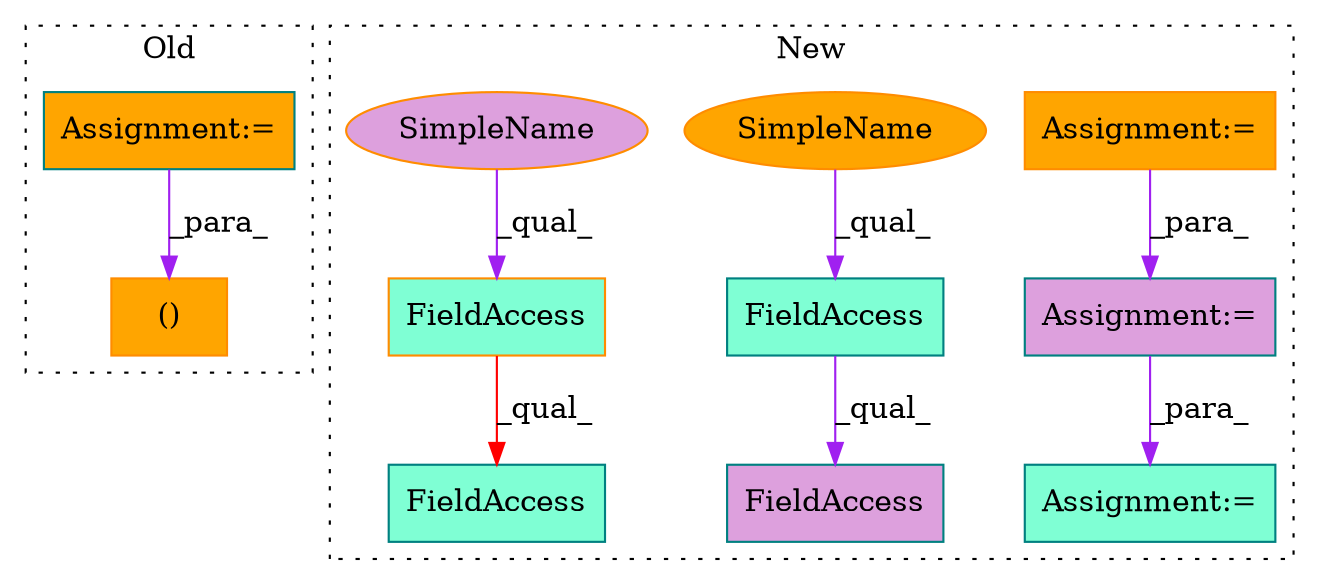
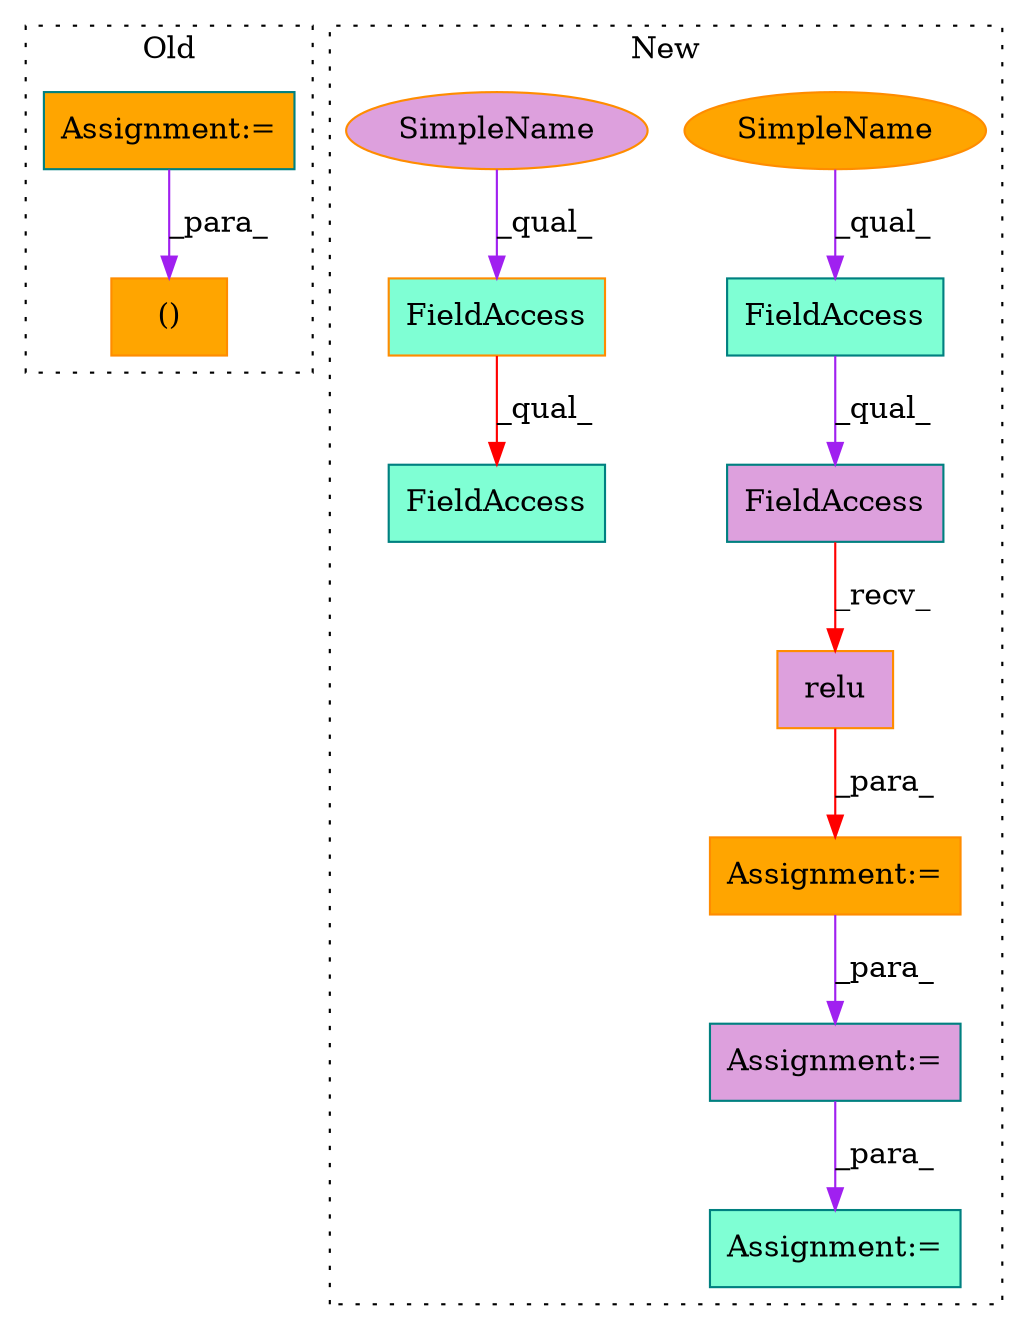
  digraph {
    node [a=7 l=1 s=1043 shape=box style=filled fillcolor=orange color=darkorange]
    edge [color=purple]
    n1 [a=106 l=24 label="()" s=1377]
    n2 [l=10 label="Assignment:=" s=1345 color=teal]
+   n3 [a=32 l="5,1" label=relu s="1063,1130" fillcolor=plum]
    n4 [a=22 l=19 label=FieldAccess fillcolor=plum color=teal]
    n5 [label="Assignment:=" s=1138 fillcolor=plum color=teal]
    n6 [label="Assignment:=" s=1217 fillcolor=aquamarine color=teal]
    n7 [label="Assignment:=" s=1042]
    n8 [a=22 l=8 label=FieldAccess fillcolor=aquamarine color=teal]
    n9 [a=22 l=8 label=FieldAccess s=1293 fillcolor=aquamarine]
    n10 [a=22 l=19 label=FieldAccess s=1293 fillcolor=aquamarine color=teal]
    n11 [a=42 l=5 label=SimpleName shape=ellipse]
    n12 [a=42 l=5 label=SimpleName s=1293 shape=ellipse fillcolor=plum]
    subgraph cluster_1 {
      label=Old
      style=dotted
      n1
      n2
    }
    subgraph cluster_2 {
      label=New
      style=dotted
+     n3
      n4
      n5
      n6
      n7
      n8
      n9
      n10
      n11
      n12
    }
    n2 -> n1 [label=_para_]
+   n3 -> n7 [label=_para_ color=red]
+   n4 -> n3 [label=_recv_ color=red]
    n5 -> n6 [label=_para_]
    n7 -> n5 [label=_para_]
    n8 -> n4 [label=_qual_]
    n9 -> n10 [label=_qual_ color=red]
    n11 -> n8 [label=_qual_]
    n12 -> n9 [label=_qual_]
  }
